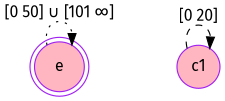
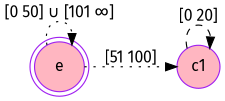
  digraph {
    rankdir=LR
    fontname="Fira Sans"
    node [style=filled fillcolor=lightpink color=purple fontname="Fira Sans"]
    edge [style=dotted fontname="Fira Sans"]
    e [shape=doublecircle]
    c1 [shape=circle]
    e -> e [label="[0 50] ∪ [101 ∞]"]
+   e -> c1 [label="[51 100]"]
    c1 -> c1 [label="[0 20]" style=dashed]
  }
